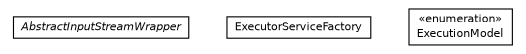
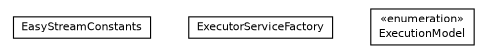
  digraph {
    nodesep=0.25
    ranksep=0.5
    node [fontcolor=black fontname=Helvetica fontsize=10.0 shape=plaintext]
-   n1 [label=<<table title="com.gc.iotools.stream.base.AbstractInputStreamWrapper" border="0" cellborder="1" cellspacing="0" cellpadding="2" port="p" href="./AbstractInputStreamWrapper.html"> 		<tr><td><table border="0" cellspacing="0" cellpadding="1"> <tr><td align="center" balign="center"><font face="Helvetica-Oblique"> AbstractInputStreamWrapper </font></td></tr> 		</table></td></tr> 		</table>>]
+   n2 [label=<<table title="com.gc.iotools.stream.base.EasyStreamConstants" border="0" cellborder="1" cellspacing="0" cellpadding="2" port="p" href="./EasyStreamConstants.html"> 		<tr><td><table border="0" cellspacing="0" cellpadding="1"> <tr><td align="center" balign="center"> EasyStreamConstants </td></tr> 		</table></td></tr> 		</table>>]
    n3 [label=<<table title="com.gc.iotools.stream.base.ExecutorServiceFactory" border="0" cellborder="1" cellspacing="0" cellpadding="2" port="p" href="./ExecutorServiceFactory.html"> 		<tr><td><table border="0" cellspacing="0" cellpadding="1"> <tr><td align="center" balign="center"> ExecutorServiceFactory </td></tr> 		</table></td></tr> 		</table>>]
    n4 [label=<<table title="com.gc.iotools.stream.base.ExecutionModel" border="0" cellborder="1" cellspacing="0" cellpadding="2" port="p" href="./ExecutionModel.html"> 		<tr><td><table border="0" cellspacing="0" cellpadding="1"> <tr><td align="center" balign="center"> &#171;enumeration&#187; </td></tr> <tr><td align="center" balign="center"> ExecutionModel </td></tr> 		</table></td></tr> 		</table>>]
  }
